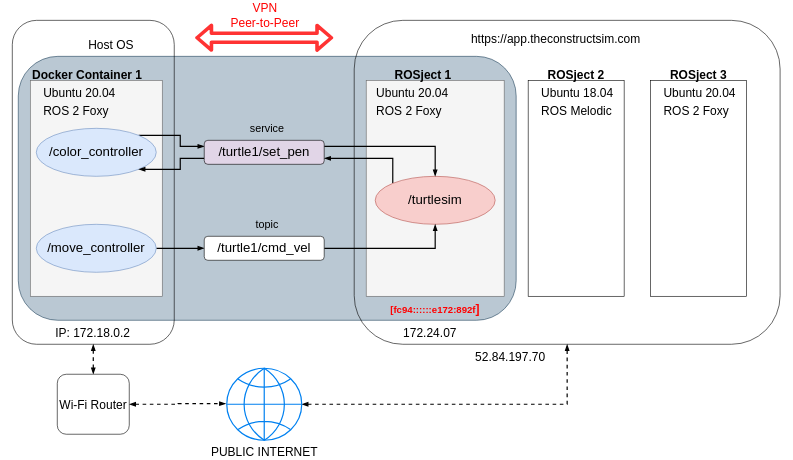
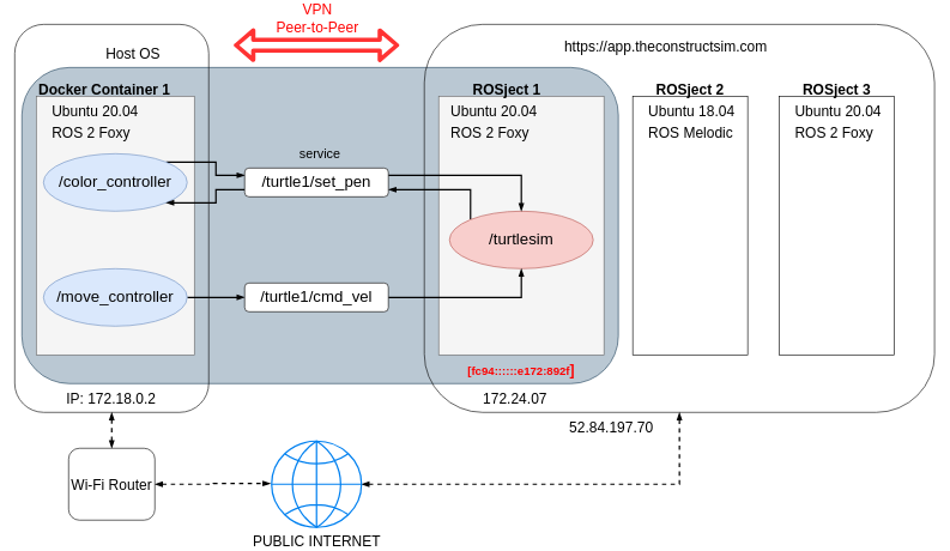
  <mxCell id="0" />
  <mxCell id="1" parent="0" />
  <mxCell id="2" value="" style="rounded=1;whiteSpace=wrap;html=1;fontSize=20;align=center;fillColor=#bac8d3;strokeColor=#23445d;" vertex="1" parent="1"><mxGeometry x="30" y="80" width="830" height="440" as="geometry" /></mxCell>
  <mxCell id="3" value="https://app.theconstructsim.com" style="text;html=1;strokeColor=none;fillColor=none;align=left;verticalAlign=middle;whiteSpace=wrap;rounded=0;fontSize=20;" vertex="1" parent="1"><mxGeometry x="782.5" y="40" width="355" height="20" as="geometry" /></mxCell>
  <mxCell id="4" value="" style="rounded=0;whiteSpace=wrap;html=1;fontSize=20;fontColor=#333333;align=left;fillColor=#f5f5f5;strokeColor=#666666;" vertex="1" parent="1"><mxGeometry x="610" y="120" width="230" height="360" as="geometry" /></mxCell>
  <mxCell id="5" value="" style="rounded=0;whiteSpace=wrap;html=1;fontSize=20;fontColor=#333333;align=left;fillColor=#f5f5f5;strokeColor=#666666;" vertex="1" parent="1"><mxGeometry x="50" y="120" width="220" height="360" as="geometry" /></mxCell>
  <mxCell id="6" style="edgeStyle=orthogonalEdgeStyle;rounded=0;orthogonalLoop=1;jettySize=auto;html=1;exitX=1;exitY=0;exitDx=0;exitDy=0;entryX=0;entryY=0.25;entryDx=0;entryDy=0;strokeWidth=2;endArrow=blockThin;endFill=1;" edge="1" parent="1" source="7" target="16"><mxGeometry relative="1" as="geometry" /></mxCell>
  <mxCell id="7" value="&lt;font style=&quot;font-size: 22px&quot;&gt;/color_controller&lt;/font&gt;" style="ellipse;whiteSpace=wrap;html=1;fillColor=#dae8fc;strokeColor=#6c8ebf;" vertex="1" parent="1"><mxGeometry x="60" y="200" width="200" height="80" as="geometry" /></mxCell>
  <mxCell id="8" style="edgeStyle=orthogonalEdgeStyle;rounded=0;orthogonalLoop=1;jettySize=auto;html=1;exitX=1;exitY=0.5;exitDx=0;exitDy=0;entryX=0;entryY=0.5;entryDx=0;entryDy=0;strokeWidth=2;endArrow=blockThin;endFill=1;" edge="1" parent="1" source="9" target="13"><mxGeometry relative="1" as="geometry" /></mxCell>
  <mxCell id="9" value="&lt;font style=&quot;font-size: 22px&quot;&gt;/move_controller&lt;/font&gt;" style="ellipse;whiteSpace=wrap;html=1;fillColor=#dae8fc;strokeColor=#6c8ebf;" vertex="1" parent="1"><mxGeometry x="60" y="360" width="200" height="80" as="geometry" /></mxCell>
  <mxCell id="10" style="edgeStyle=orthogonalEdgeStyle;rounded=0;orthogonalLoop=1;jettySize=auto;html=1;exitX=0;exitY=0;exitDx=0;exitDy=0;entryX=1;entryY=0.75;entryDx=0;entryDy=0;strokeWidth=2;endArrow=blockThin;endFill=1;" edge="1" parent="1" source="11" target="16"><mxGeometry relative="1" as="geometry"><Array as="points"><mxPoint x="654" y="250" /></Array></mxGeometry></mxCell>
  <mxCell id="11" value="&lt;font style=&quot;font-size: 22px&quot;&gt;/turtlesim&lt;/font&gt;" style="ellipse;whiteSpace=wrap;html=1;fillColor=#f8cecc;strokeColor=#b85450;" vertex="1" parent="1"><mxGeometry x="625" y="280" width="200" height="80" as="geometry" /></mxCell>
  <mxCell id="12" style="edgeStyle=orthogonalEdgeStyle;rounded=0;orthogonalLoop=1;jettySize=auto;html=1;exitX=1;exitY=0.5;exitDx=0;exitDy=0;entryX=0.5;entryY=1;entryDx=0;entryDy=0;strokeWidth=2;endArrow=blockThin;endFill=1;" edge="1" parent="1" source="13" target="11"><mxGeometry relative="1" as="geometry" /></mxCell>
  <mxCell id="13" value="&lt;font style=&quot;font-size: 22px&quot;&gt;/turtle1/cmd_vel&lt;/font&gt;" style="rounded=1;whiteSpace=wrap;html=1;" vertex="1" parent="1"><mxGeometry x="340" y="380" width="200" height="40" as="geometry" /></mxCell>
  <mxCell id="14" style="edgeStyle=orthogonalEdgeStyle;rounded=0;orthogonalLoop=1;jettySize=auto;html=1;exitX=1;exitY=0.25;exitDx=0;exitDy=0;entryX=0.5;entryY=0;entryDx=0;entryDy=0;strokeWidth=2;endArrow=blockThin;endFill=1;" edge="1" parent="1" source="16" target="11"><mxGeometry relative="1" as="geometry" /></mxCell>
  <mxCell id="15" style="edgeStyle=orthogonalEdgeStyle;rounded=0;orthogonalLoop=1;jettySize=auto;html=1;exitX=0;exitY=0.75;exitDx=0;exitDy=0;entryX=1;entryY=1;entryDx=0;entryDy=0;strokeWidth=2;endArrow=blockThin;endFill=1;" edge="1" parent="1" source="16" target="7"><mxGeometry relative="1" as="geometry" /></mxCell>
- <mxCell id="16" value="&lt;font style=&quot;font-size: 22px&quot;&gt;/turtle1/set_pen&lt;/font&gt;" style="rounded=1;whiteSpace=wrap;html=1;fillColor=#e1d5e7;" vertex="1" parent="1"><mxGeometry x="340" y="220" width="200" height="40" as="geometry" /></mxCell>
- <mxCell id="17" value="&lt;font style=&quot;font-size: 18px&quot;&gt;topic&lt;/font&gt;" style="text;html=1;strokeColor=none;fillColor=none;align=center;verticalAlign=middle;whiteSpace=wrap;rounded=0;" vertex="1" parent="1"><mxGeometry x="390" y="350" width="110" height="20" as="geometry" /></mxCell>
+ <mxCell id="16" value="&lt;font style=&quot;font-size: 22px&quot;&gt;/turtle1/set_pen&lt;/font&gt;" style="rounded=1;whiteSpace=wrap;html=1;" vertex="1" parent="1"><mxGeometry x="340" y="220" width="200" height="40" as="geometry" /></mxCell>
  <mxCell id="18" value="&lt;font style=&quot;font-size: 18px&quot;&gt;service&lt;/font&gt;" style="text;html=1;strokeColor=none;fillColor=none;align=center;verticalAlign=middle;whiteSpace=wrap;rounded=0;" vertex="1" parent="1"><mxGeometry x="375" y="190" width="140" height="20" as="geometry" /></mxCell>
  <mxCell id="19" value="Host OS" style="text;html=1;strokeColor=none;fillColor=none;align=left;verticalAlign=middle;whiteSpace=wrap;rounded=0;fontSize=20;" vertex="1" parent="1"><mxGeometry x="145" y="50" width="140" height="20" as="geometry" /></mxCell>
  <mxCell id="20" value="Ubuntu 20.04" style="text;html=1;strokeColor=none;fillColor=none;align=left;verticalAlign=middle;whiteSpace=wrap;rounded=0;fontSize=20;" vertex="1" parent="1"><mxGeometry x="70" y="130" width="140" height="20" as="geometry" /></mxCell>
  <mxCell id="21" value="ROS 2 Foxy" style="text;html=1;strokeColor=none;fillColor=none;align=left;verticalAlign=middle;whiteSpace=wrap;rounded=0;fontSize=20;" vertex="1" parent="1"><mxGeometry x="70" y="160" width="140" height="20" as="geometry" /></mxCell>
  <mxCell id="22" value="Docker Container 1" style="text;html=1;strokeColor=none;fillColor=none;align=center;verticalAlign=middle;whiteSpace=wrap;rounded=0;fontSize=20;fontStyle=1" vertex="1" parent="1"><mxGeometry x="50" y="100" width="190" height="20" as="geometry" /></mxCell>
  <mxCell id="23" value="ROSject 1" style="text;html=1;strokeColor=none;fillColor=none;align=center;verticalAlign=middle;whiteSpace=wrap;rounded=0;fontSize=20;fontStyle=1" vertex="1" parent="1"><mxGeometry x="610" y="100" width="190" height="20" as="geometry" /></mxCell>
  <mxCell id="24" value="Ubuntu 20.04" style="text;html=1;strokeColor=none;fillColor=none;align=left;verticalAlign=middle;whiteSpace=wrap;rounded=0;fontSize=20;" vertex="1" parent="1"><mxGeometry x="625" y="130" width="140" height="20" as="geometry" /></mxCell>
  <mxCell id="25" value="ROS 2 Foxy" style="text;html=1;strokeColor=none;fillColor=none;align=left;verticalAlign=middle;whiteSpace=wrap;rounded=0;fontSize=20;" vertex="1" parent="1"><mxGeometry x="625" y="160" width="140" height="20" as="geometry" /></mxCell>
  <mxCell id="26" value="IP: 172.18.0.2" style="text;html=1;strokeColor=none;fillColor=none;align=left;verticalAlign=middle;whiteSpace=wrap;rounded=0;fontSize=20;" vertex="1" parent="1"><mxGeometry x="90" y="530" width="140" height="20" as="geometry" /></mxCell>
  <mxCell id="27" value="172.24.07" style="text;html=1;strokeColor=none;fillColor=none;align=left;verticalAlign=middle;whiteSpace=wrap;rounded=0;fontSize=20;" vertex="1" parent="1"><mxGeometry x="670" y="530" width="140" height="20" as="geometry" /></mxCell>
  <mxCell id="28" style="edgeStyle=orthogonalEdgeStyle;rounded=0;orthogonalLoop=1;jettySize=auto;html=1;exitX=1;exitY=0.5;exitDx=0;exitDy=0;entryX=-0.012;entryY=0.492;entryDx=0;entryDy=0;entryPerimeter=0;dashed=1;fontSize=20;fontColor=#000000;startArrow=blockThin;startFill=1;endArrow=blockThin;endFill=1;strokeWidth=2;" edge="1" parent="1" source="30" target="32"><mxGeometry relative="1" as="geometry" /></mxCell>
  <mxCell id="29" style="edgeStyle=orthogonalEdgeStyle;rounded=0;orthogonalLoop=1;jettySize=auto;html=1;exitX=0.5;exitY=0;exitDx=0;exitDy=0;entryX=0.5;entryY=1;entryDx=0;entryDy=0;dashed=1;fontSize=20;fontColor=#000000;startArrow=blockThin;startFill=1;endArrow=blockThin;endFill=1;strokeWidth=2;" edge="1" parent="1" source="30" target="44"><mxGeometry relative="1" as="geometry" /></mxCell>
  <mxCell id="30" value="Wi-Fi Router" style="rounded=1;whiteSpace=wrap;html=1;fontSize=20;fontColor=#000000;align=center;" vertex="1" parent="1"><mxGeometry x="95" y="610" width="120" height="100" as="geometry" /></mxCell>
  <mxCell id="31" style="edgeStyle=orthogonalEdgeStyle;rounded=0;orthogonalLoop=1;jettySize=auto;html=1;entryX=0.5;entryY=1;entryDx=0;entryDy=0;fontSize=20;fontColor=#000000;endArrow=blockThin;endFill=1;strokeWidth=2;startArrow=blockThin;startFill=1;dashed=1;" edge="1" parent="1" source="32" target="48"><mxGeometry relative="1" as="geometry"><mxPoint x="665" y="660" as="targetPoint" /></mxGeometry></mxCell>
  <mxCell id="32" value="PUBLIC INTERNET" style="html=1;verticalLabelPosition=bottom;align=center;labelBackgroundColor=#ffffff;verticalAlign=top;strokeWidth=2;strokeColor=#0080F0;shadow=0;dashed=0;shape=mxgraph.ios7.icons.globe;fontSize=20;fontColor=#000000;" vertex="1" parent="1"><mxGeometry x="377.5" y="600" width="125" height="120" as="geometry" /></mxCell>
  <mxCell id="33" value="" style="rounded=0;whiteSpace=wrap;html=1;fontSize=20;align=left;" vertex="1" parent="1"><mxGeometry x="880" y="120" width="160" height="360" as="geometry" /></mxCell>
  <mxCell id="34" value="&lt;div&gt;ROSject 2&lt;/div&gt;" style="text;html=1;strokeColor=none;fillColor=none;align=center;verticalAlign=middle;whiteSpace=wrap;rounded=0;fontSize=20;fontStyle=1" vertex="1" parent="1"><mxGeometry x="865" y="100" width="190" height="20" as="geometry" /></mxCell>
  <mxCell id="35" value="" style="rounded=0;whiteSpace=wrap;html=1;fontSize=20;align=left;" vertex="1" parent="1"><mxGeometry x="1084" y="120" width="160" height="360" as="geometry" /></mxCell>
  <mxCell id="36" value="&lt;div&gt;ROSject 3&lt;br&gt;&lt;/div&gt;" style="text;html=1;strokeColor=none;fillColor=none;align=center;verticalAlign=middle;whiteSpace=wrap;rounded=0;fontSize=20;fontStyle=1" vertex="1" parent="1"><mxGeometry x="1069" y="100" width="190" height="20" as="geometry" /></mxCell>
  <mxCell id="37" value="Ubuntu 18.04" style="text;html=1;strokeColor=none;fillColor=none;align=left;verticalAlign=middle;whiteSpace=wrap;rounded=0;fontSize=20;" vertex="1" parent="1"><mxGeometry x="900" y="130" width="140" height="20" as="geometry" /></mxCell>
  <mxCell id="38" value="ROS Melodic" style="text;html=1;strokeColor=none;fillColor=none;align=left;verticalAlign=middle;whiteSpace=wrap;rounded=0;fontSize=20;" vertex="1" parent="1"><mxGeometry x="900" y="160" width="140" height="20" as="geometry" /></mxCell>
  <mxCell id="39" value="Ubuntu 20.04" style="text;html=1;strokeColor=none;fillColor=none;align=left;verticalAlign=middle;whiteSpace=wrap;rounded=0;fontSize=20;" vertex="1" parent="1"><mxGeometry x="1104" y="130" width="140" height="20" as="geometry" /></mxCell>
  <mxCell id="40" value="ROS 2 Foxy" style="text;html=1;strokeColor=none;fillColor=none;align=left;verticalAlign=middle;whiteSpace=wrap;rounded=0;fontSize=20;" vertex="1" parent="1"><mxGeometry x="1104" y="160" width="140" height="20" as="geometry" /></mxCell>
  <mxCell id="41" value="52.84.197.70" style="text;html=1;strokeColor=none;fillColor=none;align=left;verticalAlign=middle;whiteSpace=wrap;rounded=0;fontSize=20;" vertex="1" parent="1"><mxGeometry x="790" y="570" width="140" height="20" as="geometry" /></mxCell>
  <mxCell id="42" value="" style="shape=image;verticalLabelPosition=bottom;labelBackgroundColor=#ffffff;verticalAlign=top;aspect=fixed;imageAspect=0;image=https://husarnet.com/img/husarnet_signet.svg;" vertex="1" parent="1"><mxGeometry x="781.35" y="130" width="43.65" height="50" as="geometry" /></mxCell>
  <mxCell id="43" value="" style="shape=image;verticalLabelPosition=bottom;labelBackgroundColor=#ffffff;verticalAlign=top;aspect=fixed;imageAspect=0;image=https://husarnet.com/img/husarnet_signet.svg;" vertex="1" parent="1"><mxGeometry x="210" y="130" width="43.65" height="50" as="geometry" /></mxCell>
  <mxCell id="44" value="" style="rounded=1;whiteSpace=wrap;html=1;fillColor=none;" vertex="1" parent="1"><mxGeometry x="20" y="20" width="270" height="540" as="geometry" /></mxCell>
  <mxCell id="45" value="&lt;div&gt;&lt;font style=&quot;font-size: 16px&quot;&gt;[fc94::::::e172:892f&lt;/font&gt;]&lt;/div&gt;" style="text;html=1;strokeColor=none;fillColor=none;align=center;verticalAlign=middle;whiteSpace=wrap;rounded=0;fontSize=20;fontColor=#FF0000;fontStyle=1" vertex="1" parent="1"><mxGeometry x="705" y="490" width="40" height="20" as="geometry" /></mxCell>
  <mxCell id="46" value="" style="shape=flexArrow;endArrow=classic;startArrow=classic;html=1;fontSize=20;fontColor=#FF0000;strokeColor=#FF3333;strokeWidth=6;" edge="1" parent="1"><mxGeometry width="100" height="100" relative="1" as="geometry"><mxPoint x="325" y="49" as="sourcePoint" /><mxPoint x="555" y="49" as="targetPoint" /></mxGeometry></mxCell>
  <mxCell id="47" value="&lt;div&gt;VPN&lt;/div&gt;&lt;div&gt;Peer-to-Peer&lt;/div&gt;" style="edgeLabel;html=1;align=center;verticalAlign=middle;resizable=0;points=[];fontSize=20;fontColor=#FF0000;" vertex="1" connectable="0" parent="46"><mxGeometry x="0.548" y="3" relative="1" as="geometry"><mxPoint x="-63" y="-36" as="offset" /></mxGeometry></mxCell>
  <mxCell id="48" value="" style="rounded=1;whiteSpace=wrap;html=1;fillColor=none;" vertex="1" parent="1"><mxGeometry x="590" y="20" width="710" height="540" as="geometry" /></mxCell>
